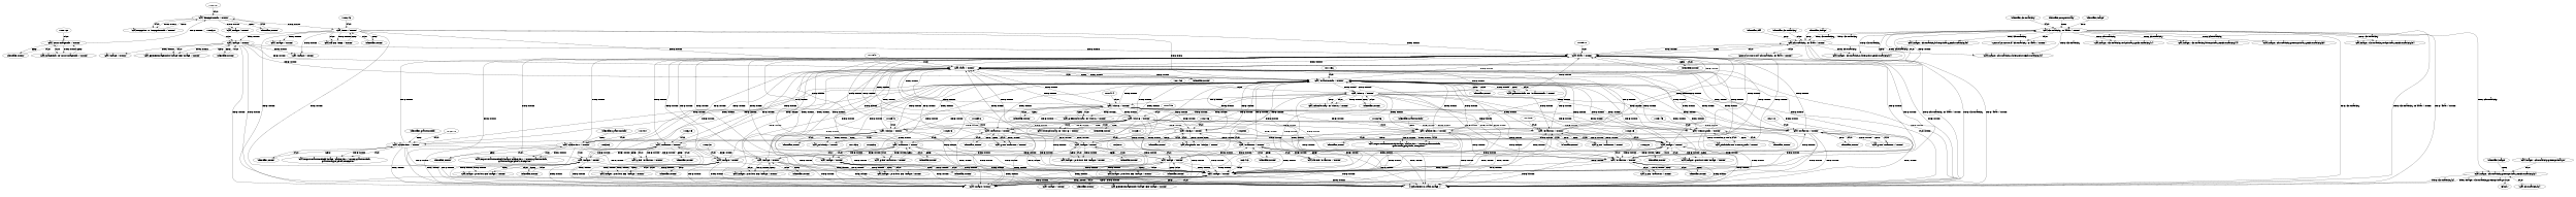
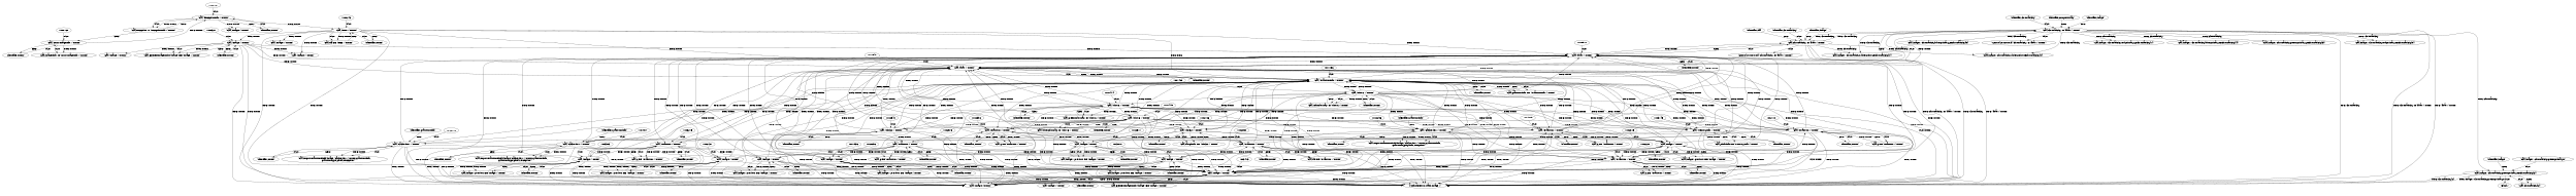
  digraph {
    n1 [label="(Call,image->chromaticity.green_primary.x=chromaticity[2])"]
    n2 [label="(Block,)"]
    n3 [label="(MethodReturn,static Image *)"]
    n4 [label="(Call,chromaticity[2])"]
    n5 [label="(Call,chromaticity != (float *) NULL)"]
    n6 [label="(Call,chromaticity != (float *) NULL)"]
    n7 [label="(Call,(float *) NULL)"]
    n8 [label="(Call,image->chromaticity.blue_primary.y=chromaticity[5])"]
    n9 [label="(ControlStructure,if (chromaticity != (float *) NULL))"]
    n10 [label="(Call,image->chromaticity.white_point.y=chromaticity[1])"]
    n11 [label="(Call,image->chromaticity.red_primary.y=chromaticity[1])"]
    n12 [label="(Call,image->chromaticity.blue_primary.x=chromaticity[4])"]
    n13 [label="(Call,image->chromaticity.green_primary.y=chromaticity[3])"]
    n14 [label="(Call,image->chromaticity.white_point.x=chromaticity[0])"]
    n15 [label="(Call,image->chromaticity.red_primary.x=chromaticity[0])"]
    n16 [label="(Call,(float *) NULL)"]
    n17 [label="(ControlStructure,if (chromaticity != (float *) NULL))"]
    n18 [label="(Call,(QuantumInfo *) NULL)"]
    n19 [label="(Call,(Image *)NULL)"]
    n20 [label="(Identifier,NULL)"]
    n21 [label="(Identifier,NULL)"]
    n22 [label="(Call,(Image *) NULL)"]
    n23 [label="(Call,(MemoryInfo *) NULL)"]
    n24 [label="(Call,(Quantum *) NULL)"]
    n25 [label="(Call,(Quantum *) NULL)"]
    n26 [label="(Call,(CacheView *) NULL)"]
    n27 [label="(Call,(Quantum *) NULL)"]
    n28 [label="(Call,(Image *) NULL)"]
    n29 [label="(Call,(uint32 *) NULL)"]
    n30 [label="(Call,(Quantum *) NULL)"]
    n31 [label="(Call,(uint32 *) NULL)"]
    n32 [label="(Call,(uint16 *) NULL)"]
    n33 [label="(Identifier,NULL)"]
    n34 [label="(Call,quantum_info == (QuantumInfo *) NULL)"]
    n35 [label="(Call,(Image *) NULL)"]
    n36 [label="(Call,(Quantum *) NULL)"]
    n37 [label="(Call,image->previous == (Image *) NULL)"]
    n38 [label="(Identifier,NULL)"]
    n39 [label="(Identifier,NULL)"]
    n40 [label="(Call,q == (Quantum *) NULL)"]
    n41 [label="(Call,(Image *) NULL)"]
    n42 [label="(Identifier,NULL)"]
    n43 [label="(Call,GetNextImageInList(image) == (Image *) NULL)"]
    n44 [label="(Call,pixel_info == (MemoryInfo *) NULL)"]
    n45 [label="(Identifier,NULL)"]
    n46 [label="(Call,(uint16 *) NULL)"]
    n47 [label="(Call,(uint16 *) NULL)"]
    n48 [label="(Call,green_colormap != (uint16 *) NULL)"]
    n49 [label="(Identifier,NULL)"]
    n50 [label="(Call,(CacheView *) NULL)"]
    n51 [label="(Identifier,NULL)"]
    n52 [label="(Call,q == (Quantum *) NULL)"]
    n53 [label="(Call,blue_colormap != (uint16 *) NULL)"]
    n54 [label="(Identifier,NULL)"]
    n55 [label="(Call,(CacheView *) NULL)"]
    n56 [label="(Identifier,NULL)"]
    n57 [label="(Call,q == (Quantum *) NULL)"]
    n58 [label="(Identifier,NULL)"]
    n59 [label="(Call,ImportQuantumPixels(image,(CacheView *) NULL,quantum_info,\n              quantum_type,pixels,exception))"]
    n60 [label="(Call,q == (Quantum *) NULL)"]
    n61 [label="(Identifier,NULL)"]
    n62 [label="(Call,image->previous == (Image *) NULL)"]
    n63 [label="(Identifier,NULL)"]
    n64 [label="(Call,(Quantum *) NULL)"]
-   n65 [label="(Call,p=(uint32 *) NULL)"]
    n66 [label="(Identifier,NULL)"]
    n67 [label="(Call,(Image *) NULL)"]
    n68 [label="(Identifier,NULL)"]
    n69 [label="(Call,q == (Quantum *) NULL)"]
    n70 [label="(Call,(Quantum *) NULL)"]
    n71 [label="(Call,tile_pixels == (uint32 *) NULL)"]
    n72 [label="(Identifier,NULL)"]
    n73 [label="(Call,red_colormap != (uint16 *) NULL)"]
    n74 [label="(Identifier,NULL)"]
    n75 [label="(Call,(Image *) NULL)"]
    n76 [label="(Identifier,NULL)"]
    n77 [label="(Call,ImportQuantumPixels(image,(CacheView *) NULL,quantum_info,\n            quantum_type,pixels,exception))"]
    n78 [label="(Call,image->previous == (Image *) NULL)"]
    n79 [label="(Identifier,NULL)"]
    n80 [label="(Call,(Image *) NULL)"]
    n81 [label="(Identifier,NULL)"]
    n82 [label="(Call,ImportQuantumPixels(image,(CacheView *) NULL,quantum_info,\n            quantum_type,pixels,exception))"]
    n83 [label="(Identifier,NULL)"]
    n84 [label="(Call,image->previous == (Image *) NULL)"]
    n85 [label="(Call,(Image *) NULL)"]
    n86 [label="(Call,q == (Quantum *) NULL)"]
    n87 [label="(Identifier,NULL)"]
    n88 [label="(Identifier,NULL)"]
    n89 [label="(Call,image->previous == (Image *) NULL)"]
    n90 [label="(Call,image->previous == (Image *) NULL)"]
    n91 [label="(Identifier,NULL)"]
    n92 [label="(Call,(Image *) NULL)"]
    n93 [label="(Identifier,NULL)"]
    n94 [label="(Call,image->previous == (Image *) NULL)"]
    n95 [label="(Call,tile == (Quantum *) NULL)"]
    n96 [label="(Identifier,NULL)"]
    n97 [label="(Call,(TIFF *) NULL)"]
    n98 [label="(Call,(Image *) NULL)"]
    n99 [label="(Call,tiff == (TIFF *) NULL)"]
    n100 [label="(Identifier,NULL)"]
    n101 [label="(Call,(Image *) NULL)"]
    n102 [label="(Call,(Image *) NULL)"]
    n103 [label="(Call,(Image *) NULL)"]
    n104 [label="(Call,GetNextImageInList(image) == (Image *) NULL)"]
    n105 [label="(Identifier,NULL)"]
    n106 [label="(Call,(ExceptionInfo *) NULL)"]
    n107 [label="(Call,(Image *) NULL)"]
    n108 [label="(Identifier,NULL)"]
    n109 [label="(Call,exception != (ExceptionInfo *) NULL)"]
    n110 [label="(Call,(const ImageInfo *) NULL)"]
    n111 [label="(Identifier,NULL)"]
    n112 [label="(Call,image_info != (const ImageInfo *) NULL)"]
    n113 [label="(Identifier,chromaticity)"]
    n114 [label="(Identifier,compress_tag)"]
    n115 [label="(Identifier,image)"]
    n116 [label="(Identifier,image)"]
    n117 [label="(Identifier,quantum_info)"]
    n118 [label="(Identifier,tiff)"]
    n119 [label="(Identifier,image)"]
    n120 [label="(Identifier,chromaticity)"]
    n121 [label="(Call,image->chromaticity.green_primary.x)"]
    n122 [label="(Identifier,quantum_info)"]
    n123 [label="(Identifier,quantum_info)"]
    1000910
    1003303
    1003215
    1003145
    1001414
    1001408
    1001156
    1002110
    1002137
    1002118
    1001419
    1003413
    n136 [label=1101917]
    1001909
    1001936
    1002296
    1002220
    1002315
    1002573
    1002540
    1002696
    1002511
    1002392
    1003070
    1002850
    1002786
    1000246
    1000187
    1000160
    1000321
    1000948
    n1 -> n2 [label="AST: "]
    n1 -> n3 [label="DDG: chromaticity[2]"]
    n1 -> n3 [label="DDG: image->chromaticity.green_primary.x"]
+   n1 -> n4 [label="CFG: "]
    n4 -> n1 [label="AST: "]
    n5 -> n1 [label="DDG: chromaticity"]
    n5 -> n3 [label="DDG: chromaticity"]
    n5 -> n3 [label="DDG: chromaticity != (float *) NULL"]
    n5 -> n3 [label="DDG: (float *) NULL"]
    n5 -> n6 [label="DDG: chromaticity"]
    n5 -> n7 [label="CFG: "]
    n5 -> n8 [label="DDG: chromaticity"]
    n5 -> n9 [label="AST: "]
    n5 -> n10 [label="DDG: chromaticity"]
    n5 -> n11 [label="DDG: chromaticity"]
    n5 -> n12 [label="DDG: chromaticity"]
    n5 -> n13 [label="DDG: chromaticity"]
    n5 -> n14 [label="DDG: chromaticity"]
    n5 -> n15 [label="DDG: chromaticity"]
    n6 -> n3 [label="DDG: chromaticity != (float *) NULL"]
    n6 -> n3 [label="DDG: chromaticity"]
    n6 -> n3 [label="DDG: (float *) NULL"]
    n6 -> n5 [label="DDG: chromaticity"]
    n6 -> n10 [label="DDG: chromaticity"]
    n6 -> n14 [label="DDG: chromaticity"]
    n6 -> n16 [label="CFG: "]
    n6 -> n17 [label="AST: "]
    n7 -> n3 [label="DDG: NULL"]
    n7 -> n5 [label="AST: "]
    n7 -> n5 [label="DDG: NULL"]
    n7 -> n18 [label="DDG: NULL"]
    n7 -> n19 [label="DDG: NULL"]
    n7 -> n20 [label="CFG: "]
    n16 -> n3 [label="DDG: NULL"]
    n16 -> n6 [label="AST: "]
    n16 -> n6 [label="DDG: NULL"]
    n16 -> n7 [label="DDG: NULL"]
    n16 -> n18 [label="DDG: NULL"]
    n16 -> n19 [label="DDG: NULL"]
    n16 -> n21 [label="CFG: "]
    n18 -> n3 [label="AST: NULL"]
    n18 -> n7 [label="DDG: NULL"]
    n18 -> n16 [label="DDG: NULL"]
    n18 -> n19 [label="DDG: NULL"]
    n18 -> n22 [label="DDG: NULL"]
    n18 -> n23 [label="DDG: NULL"]
    n18 -> n24 [label="DDG: NULL"]
    n18 -> n25 [label="DDG: NULL"]
    n18 -> n26 [label="DDG: NULL"]
    n18 -> n27 [label="DDG: NULL"]
    n18 -> n28 [label="DDG: NULL"]
    n18 -> n29 [label="DDG: NULL"]
    n18 -> n30 [label="DDG: NULL"]
    n18 -> n31 [label="DDG: NULL"]
    n18 -> n32 [label="DDG: NULL"]
    n18 -> n33 [label="CFG: "]
    n18 -> n34 [label="AST: "]
    n18 -> n34 [label="DDG: NULL"]
    n20 -> n7 [label="AST: "]
    n21 -> n16 [label="AST: "]
    n22 -> n3 [label="DDG: NULL"]
    n22 -> n7 [label="DDG: NULL"]
    n22 -> n16 [label="DDG: NULL"]
    n22 -> n18 [label="DDG: NULL"]
    n22 -> n19 [label="DDG: NULL"]
    n22 -> n41 [label="DDG: NULL"]
    n22 -> n42 [label="CFG: "]
    n22 -> n43 [label="AST: "]
    n22 -> n43 [label="DDG: NULL"]
-   n23 -> n3 [label="DDG: NULL"]
+   n23 -> n3 [label="AST: NULL"]
    n23 -> n7 [label="DDG: NULL"]
    n23 -> n16 [label="DDG: NULL"]
    n23 -> n18 [label="DDG: NULL"]
    n23 -> n19 [label="DDG: NULL"]
    n23 -> n22 [label="DDG: NULL"]
    n23 -> n36 [label="DDG: NULL"]
    n23 -> n44 [label="AST: "]
    n23 -> n44 [label="DDG: NULL"]
    n23 -> n45 [label="CFG: "]
    n24 -> n3 [label="DDG: NULL"]
    n24 -> n7 [label="DDG: NULL"]
    n24 -> n16 [label="DDG: NULL"]
    n24 -> n18 [label="DDG: NULL"]
    n24 -> n19 [label="DDG: NULL"]
    n24 -> n22 [label="DDG: NULL"]
    n24 -> n50 [label="DDG: NULL"]
    n24 -> n51 [label="CFG: "]
    n24 -> n52 [label="AST: "]
    n24 -> n52 [label="DDG: NULL"]
    n25 -> n3 [label="DDG: NULL"]
    n25 -> n7 [label="DDG: NULL"]
    n25 -> n16 [label="DDG: NULL"]
    n25 -> n18 [label="DDG: NULL"]
    n25 -> n19 [label="DDG: NULL"]
    n25 -> n22 [label="DDG: NULL"]
    n25 -> n55 [label="DDG: NULL"]
    n25 -> n56 [label="CFG: "]
    n25 -> n57 [label="AST: "]
    n25 -> n57 [label="DDG: NULL"]
    n26 -> n3 [label="DDG: NULL"]
    n26 -> n7 [label="DDG: NULL"]
    n26 -> n16 [label="DDG: NULL"]
    n26 -> n18 [label="DDG: NULL"]
    n26 -> n19 [label="DDG: NULL"]
    n26 -> n22 [label="DDG: NULL"]
    n26 -> n27 [label="DDG: NULL"]
    n26 -> n28 [label="DDG: NULL"]
    n26 -> n58 [label="CFG: "]
    n26 -> n59 [label="AST: "]
    n26 -> n59 [label="DDG: NULL"]
    n27 -> n3 [label="DDG: NULL"]
    n27 -> n7 [label="DDG: NULL"]
    n27 -> n16 [label="DDG: NULL"]
    n27 -> n18 [label="DDG: NULL"]
    n27 -> n19 [label="DDG: NULL"]
    n27 -> n22 [label="DDG: NULL"]
    n27 -> n26 [label="DDG: NULL"]
    n27 -> n28 [label="DDG: NULL"]
    n27 -> n60 [label="AST: "]
    n27 -> n60 [label="DDG: NULL"]
    n27 -> n61 [label="CFG: "]
    n28 -> n3 [label="DDG: NULL"]
    n28 -> n7 [label="DDG: NULL"]
    n28 -> n16 [label="DDG: NULL"]
    n28 -> n18 [label="DDG: NULL"]
    n28 -> n19 [label="DDG: NULL"]
    n28 -> n22 [label="DDG: NULL"]
    n28 -> n27 [label="DDG: NULL"]
    n28 -> n62 [label="AST: "]
    n28 -> n62 [label="DDG: NULL"]
    n28 -> n63 [label="CFG: "]
    n29 -> n3 [label="DDG: NULL"]
    n29 -> n7 [label="DDG: NULL"]
    n29 -> n16 [label="DDG: NULL"]
    n29 -> n18 [label="DDG: NULL"]
    n29 -> n19 [label="DDG: NULL"]
    n29 -> n22 [label="DDG: NULL"]
    n29 -> n64 [label="DDG: NULL"]
-   n29 -> n65 [label="AST: "]
-   n29 -> n65 [label="DDG: NULL"]
    n29 -> n66 [label="CFG: "]
    n30 -> n3 [label="DDG: NULL"]
    n30 -> n7 [label="DDG: NULL"]
    n30 -> n16 [label="DDG: NULL"]
    n30 -> n18 [label="DDG: NULL"]
    n30 -> n19 [label="DDG: NULL"]
    n30 -> n22 [label="DDG: NULL"]
    n30 -> n67 [label="DDG: NULL"]
    n30 -> n68 [label="CFG: "]
    n30 -> n69 [label="AST: "]
    n30 -> n69 [label="DDG: NULL"]
    n31 -> n3 [label="DDG: NULL"]
    n31 -> n7 [label="DDG: NULL"]
    n31 -> n16 [label="DDG: NULL"]
    n31 -> n18 [label="DDG: NULL"]
    n31 -> n19 [label="DDG: NULL"]
    n31 -> n22 [label="DDG: NULL"]
    n31 -> n70 [label="DDG: NULL"]
    n31 -> n71 [label="AST: "]
    n31 -> n71 [label="DDG: NULL"]
    n31 -> n72 [label="CFG: "]
    n32 -> n3 [label="DDG: NULL"]
    n32 -> n7 [label="DDG: NULL"]
    n32 -> n16 [label="DDG: NULL"]
    n32 -> n18 [label="DDG: NULL"]
    n32 -> n19 [label="DDG: NULL"]
    n32 -> n22 [label="DDG: NULL"]
    n32 -> n23 [label="DDG: NULL"]
    n32 -> n24 [label="DDG: NULL"]
    n32 -> n25 [label="DDG: NULL"]
    n32 -> n26 [label="DDG: NULL"]
    n32 -> n27 [label="DDG: NULL"]
    n32 -> n28 [label="DDG: NULL"]
    n32 -> n29 [label="DDG: NULL"]
    n32 -> n30 [label="DDG: NULL"]
    n32 -> n31 [label="DDG: NULL"]
    n32 -> n46 [label="DDG: NULL"]
    n32 -> n73 [label="AST: "]
    n32 -> n73 [label="DDG: NULL"]
    n32 -> n74 [label="CFG: "]
    n33 -> n18 [label="AST: "]
    n34 -> n18 [label="CFG: "]
    n35 -> n3 [label="DDG: NULL"]
    n35 -> n7 [label="DDG: NULL"]
    n35 -> n16 [label="DDG: NULL"]
    n35 -> n18 [label="DDG: NULL"]
    n35 -> n19 [label="DDG: NULL"]
    n35 -> n22 [label="DDG: NULL"]
    n35 -> n36 [label="DDG: NULL"]
    n35 -> n37 [label="AST: "]
    n35 -> n37 [label="DDG: NULL"]
    n35 -> n38 [label="CFG: "]
    n36 -> n3 [label="DDG: NULL"]
    n36 -> n7 [label="DDG: NULL"]
    n36 -> n16 [label="DDG: NULL"]
    n36 -> n18 [label="DDG: NULL"]
    n36 -> n19 [label="DDG: NULL"]
    n36 -> n22 [label="DDG: NULL"]
    n36 -> n35 [label="DDG: NULL"]
    n36 -> n39 [label="CFG: "]
    n36 -> n40 [label="AST: "]
    n36 -> n40 [label="DDG: NULL"]
    n37 -> n35 [label="CFG: "]
    n38 -> n35 [label="AST: "]
    n39 -> n36 [label="AST: "]
    n40 -> n36 [label="CFG: "]
    n42 -> n22 [label="AST: "]
    n43 -> n22 [label="CFG: "]
-   n44 -> n23 [label="DDG: DDG"]
+   n44 -> n23 [label="CFG: "]
    n45 -> n23 [label="AST: "]
    n46 -> n3 [label="DDG: NULL"]
    n46 -> n7 [label="DDG: NULL"]
    n46 -> n16 [label="DDG: NULL"]
    n46 -> n18 [label="DDG: NULL"]
    n46 -> n19 [label="DDG: NULL"]
    n46 -> n22 [label="DDG: NULL"]
    n46 -> n23 [label="DDG: NULL"]
    n46 -> n24 [label="DDG: NULL"]
    n46 -> n25 [label="DDG: NULL"]
    n46 -> n26 [label="DDG: NULL"]
    n46 -> n27 [label="DDG: NULL"]
    n46 -> n28 [label="DDG: NULL"]
    n46 -> n29 [label="DDG: NULL"]
    n46 -> n30 [label="DDG: NULL"]
    n46 -> n31 [label="DDG: NULL"]
    n46 -> n47 [label="DDG: NULL"]
    n46 -> n48 [label="AST: "]
    n46 -> n48 [label="DDG: NULL"]
    n46 -> n49 [label="CFG: "]
    n47 -> n3 [label="DDG: NULL"]
    n47 -> n7 [label="DDG: NULL"]
    n47 -> n16 [label="DDG: NULL"]
    n47 -> n18 [label="DDG: NULL"]
    n47 -> n19 [label="DDG: NULL"]
    n47 -> n22 [label="DDG: NULL"]
    n47 -> n23 [label="DDG: NULL"]
    n47 -> n24 [label="DDG: NULL"]
    n47 -> n25 [label="DDG: NULL"]
    n47 -> n26 [label="DDG: NULL"]
    n47 -> n27 [label="DDG: NULL"]
    n47 -> n28 [label="DDG: NULL"]
    n47 -> n29 [label="DDG: NULL"]
    n47 -> n30 [label="DDG: NULL"]
    n47 -> n31 [label="DDG: NULL"]
    n47 -> n53 [label="AST: "]
    n47 -> n53 [label="DDG: NULL"]
    n47 -> n54 [label="CFG: "]
    n48 -> n46 [label="CFG: "]
    n49 -> n46 [label="AST: "]
    n50 -> n3 [label="DDG: NULL"]
    n50 -> n7 [label="DDG: NULL"]
    n50 -> n16 [label="DDG: NULL"]
    n50 -> n18 [label="DDG: NULL"]
    n50 -> n19 [label="DDG: NULL"]
    n50 -> n22 [label="DDG: NULL"]
    n50 -> n75 [label="DDG: NULL"]
    n50 -> n76 [label="CFG: "]
    n50 -> n77 [label="AST: "]
    n50 -> n77 [label="DDG: NULL"]
    n51 -> n24 [label="AST: "]
    n52 -> n24 [label="CFG: "]
    n53 -> n47 [label="CFG: "]
    n54 -> n47 [label="AST: "]
    n55 -> n3 [label="DDG: NULL"]
    n55 -> n7 [label="DDG: NULL"]
    n55 -> n16 [label="DDG: NULL"]
    n55 -> n18 [label="DDG: NULL"]
    n55 -> n19 [label="DDG: NULL"]
    n55 -> n22 [label="DDG: NULL"]
    n55 -> n80 [label="DDG: NULL"]
    n55 -> n81 [label="CFG: "]
    n55 -> n82 [label="AST: "]
    n55 -> n82 [label="DDG: NULL"]
    n56 -> n25 [label="AST: "]
    n57 -> n25 [label="CFG: "]
    n58 -> n26 [label="AST: "]
    n60 -> n27 [label="CFG: "]
    n61 -> n27 [label="AST: "]
    n62 -> n28 [label="CFG: "]
    n63 -> n28 [label="AST: "]
    n64 -> n3 [label="DDG: NULL"]
    n64 -> n7 [label="DDG: NULL"]
    n64 -> n16 [label="DDG: NULL"]
    n64 -> n18 [label="DDG: NULL"]
    n64 -> n19 [label="DDG: NULL"]
    n64 -> n22 [label="DDG: NULL"]
    n64 -> n85 [label="DDG: NULL"]
    n64 -> n86 [label="AST: "]
    n64 -> n86 [label="DDG: NULL"]
    n64 -> n87 [label="CFG: "]
-   n65 -> n29 [label="CFG: "]
    n66 -> n29 [label="AST: "]
    n67 -> n3 [label="DDG: NULL"]
    n67 -> n7 [label="DDG: NULL"]
    n67 -> n16 [label="DDG: NULL"]
    n67 -> n18 [label="DDG: NULL"]
    n67 -> n19 [label="DDG: NULL"]
    n67 -> n22 [label="DDG: NULL"]
    n67 -> n30 [label="DDG: NULL"]
    n67 -> n90 [label="AST: "]
    n67 -> n90 [label="DDG: NULL"]
    n67 -> n91 [label="CFG: "]
    n68 -> n30 [label="AST: "]
    n69 -> n30 [label="CFG: "]
    n70 -> n3 [label="DDG: NULL"]
    n70 -> n7 [label="DDG: NULL"]
    n70 -> n16 [label="DDG: NULL"]
    n70 -> n18 [label="DDG: NULL"]
    n70 -> n19 [label="DDG: NULL"]
    n70 -> n22 [label="DDG: NULL"]
    n70 -> n92 [label="DDG: NULL"]
    n70 -> n95 [label="AST: "]
    n70 -> n95 [label="DDG: NULL"]
    n70 -> n96 [label="CFG: "]
    n71 -> n31 [label="CFG: "]
    n72 -> n31 [label="AST: "]
    n73 -> n32 [label="CFG: "]
    n74 -> n32 [label="AST: "]
    n75 -> n3 [label="DDG: NULL"]
    n75 -> n7 [label="DDG: NULL"]
    n75 -> n16 [label="DDG: NULL"]
    n75 -> n18 [label="DDG: NULL"]
    n75 -> n19 [label="DDG: NULL"]
    n75 -> n22 [label="DDG: NULL"]
    n75 -> n24 [label="DDG: NULL"]
    n75 -> n78 [label="AST: "]
    n75 -> n78 [label="DDG: NULL"]
    n75 -> n79 [label="CFG: "]
    n76 -> n50 [label="AST: "]
    n78 -> n75 [label="CFG: "]
    n79 -> n75 [label="AST: "]
    n80 -> n3 [label="DDG: NULL"]
    n80 -> n7 [label="DDG: NULL"]
    n80 -> n16 [label="DDG: NULL"]
    n80 -> n18 [label="DDG: NULL"]
    n80 -> n19 [label="DDG: NULL"]
    n80 -> n22 [label="DDG: NULL"]
    n80 -> n25 [label="DDG: NULL"]
    n80 -> n83 [label="CFG: "]
    n80 -> n84 [label="AST: "]
    n80 -> n84 [label="DDG: NULL"]
    n81 -> n55 [label="AST: "]
    n83 -> n80 [label="AST: "]
    n84 -> n80 [label="CFG: "]
    n85 -> n3 [label="DDG: NULL"]
    n85 -> n7 [label="DDG: NULL"]
    n85 -> n16 [label="DDG: NULL"]
    n85 -> n18 [label="DDG: NULL"]
    n85 -> n19 [label="DDG: NULL"]
    n85 -> n22 [label="DDG: NULL"]
    n85 -> n64 [label="DDG: NULL"]
    n85 -> n88 [label="CFG: "]
    n85 -> n89 [label="AST: "]
    n85 -> n89 [label="DDG: NULL"]
    n86 -> n64 [label="CFG: "]
    n87 -> n64 [label="AST: "]
    n88 -> n85 [label="AST: "]
    n89 -> n85 [label="CFG: "]
    n90 -> n67 [label="CFG: "]
    n91 -> n67 [label="AST: "]
    n92 -> n3 [label="DDG: NULL"]
    n92 -> n7 [label="DDG: NULL"]
    n92 -> n16 [label="DDG: NULL"]
    n92 -> n18 [label="DDG: NULL"]
    n92 -> n19 [label="DDG: NULL"]
    n92 -> n22 [label="DDG: NULL"]
    n92 -> n70 [label="DDG: NULL"]
    n92 -> n93 [label="CFG: "]
    n92 -> n94 [label="AST: "]
    n92 -> n94 [label="DDG: NULL"]
    n93 -> n92 [label="AST: "]
    n94 -> n92 [label="CFG: "]
    n95 -> n70 [label="CFG: "]
    n96 -> n70 [label="AST: "]
    n97 -> n3 [label="DDG: NULL"]
    n97 -> n7 [label="DDG: NULL"]
    n97 -> n16 [label="DDG: NULL"]
    n97 -> n18 [label="DDG: DDG"]
    n97 -> n19 [label="DDG: NULL"]
    n97 -> n98 [label="DDG: NULL"]
    n97 -> n99 [label="AST: "]
    n97 -> n99 [label="DDG: NULL"]
    n97 -> n100 [label="CFG: "]
    n97 -> n101 [label="DDG: NULL"]
    n97 -> n102 [label="DDG: NULL"]
    n98 -> n3 [label="DDG: NULL"]
    n98 -> n7 [label="DDG: NULL"]
    n98 -> n16 [label="DDG: NULL"]
    n98 -> n18 [label="DDG: NULL"]
    n98 -> n19 [label="DDG: NULL"]
    n98 -> n101 [label="DDG: NULL"]
    n98 -> n103 [label="DDG: NULL"]
    n98 -> n104 [label="AST: "]
    n98 -> n104 [label="DDG: NULL"]
    n98 -> n105 [label="CFG: "]
    n99 -> n97 [label="CFG: "]
    n100 -> n97 [label="AST: "]
    n104 -> n98 [label="CFG: "]
    n105 -> n98 [label="AST: "]
    n106 -> n97 [label="DDG: NULL"]
    n106 -> n107 [label="DDG: NULL"]
    n106 -> n108 [label="CFG: "]
    n106 -> n109 [label="AST: "]
    n106 -> n109 [label="DDG: NULL"]
    n108 -> n106 [label="AST: "]
    n109 -> n106 [label="CFG: "]
    n110 -> n106 [label="DDG: NULL"]
    n110 -> n111 [label="CFG: "]
    n110 -> n112 [label="AST: "]
    n110 -> n112 [label="DDG: NULL"]
    n111 -> n110 [label="AST: "]
-   n112 -> n110 [label="CFG: "]
+   n109 -> n110 [label="CFG: "]
    n113 -> n5 [label="AST: "]
    n114 -> n5 [label="CFG: "]
    n115 -> n5 [label="CFG: "]
    n116 -> n6 [label="CFG: "]
    n117 -> n26 [label="CFG: "]
    n118 -> n6 [label="CFG: "]
    n119 -> n1 [label="CFG: "]
    n120 -> n6 [label="AST: "]
    n121 -> n1 [label="AST: "]
    n122 -> n55 [label="CFG: "]
    n123 -> n50 [label="CFG: "]
    1000910 -> n16 [label="AST: "]
    1003303 -> n35 [label="AST: "]
    1003215 -> n36 [label="AST: "]
    1003145 -> n23 [label="AST: "]
    1001414 -> n46 [label="AST: "]
    1001408 -> n32 [label="AST: "]
    1001156 -> n18 [label="AST: "]
    1002110 -> n24 [label="AST: "]
    1002137 -> n75 [label="AST: "]
    1002118 -> n50 [label="AST: "]
    1001419 -> n47 [label="AST: "]
    1003413 -> n22 [label="AST: "]
    n136 -> n55 [label="AST: "]
    1001909 -> n25 [label="AST: "]
    1001936 -> n80 [label="AST: "]
    1002296 -> n26 [label="AST: "]
    1002220 -> n27 [label="AST: "]
    1002315 -> n28 [label="AST: "]
    1002573 -> n64 [label="AST: "]
    1002540 -> n29 [label="AST: "]
    1002696 -> n85 [label="AST: "]
    1002511 -> n67 [label="AST: "]
    1002392 -> n30 [label="AST: "]
    1003070 -> n92 [label="AST: "]
    1002850 -> n70 [label="AST: "]
    1002786 -> n31 [label="AST: "]
    1000246 -> n97 [label="AST: "]
    1000187 -> n106 [label="AST: "]
    1000160 -> n110 [label="AST: "]
    1000321 -> n98 [label="AST: "]
    1000948 -> n7 [label="AST: "]
  }
